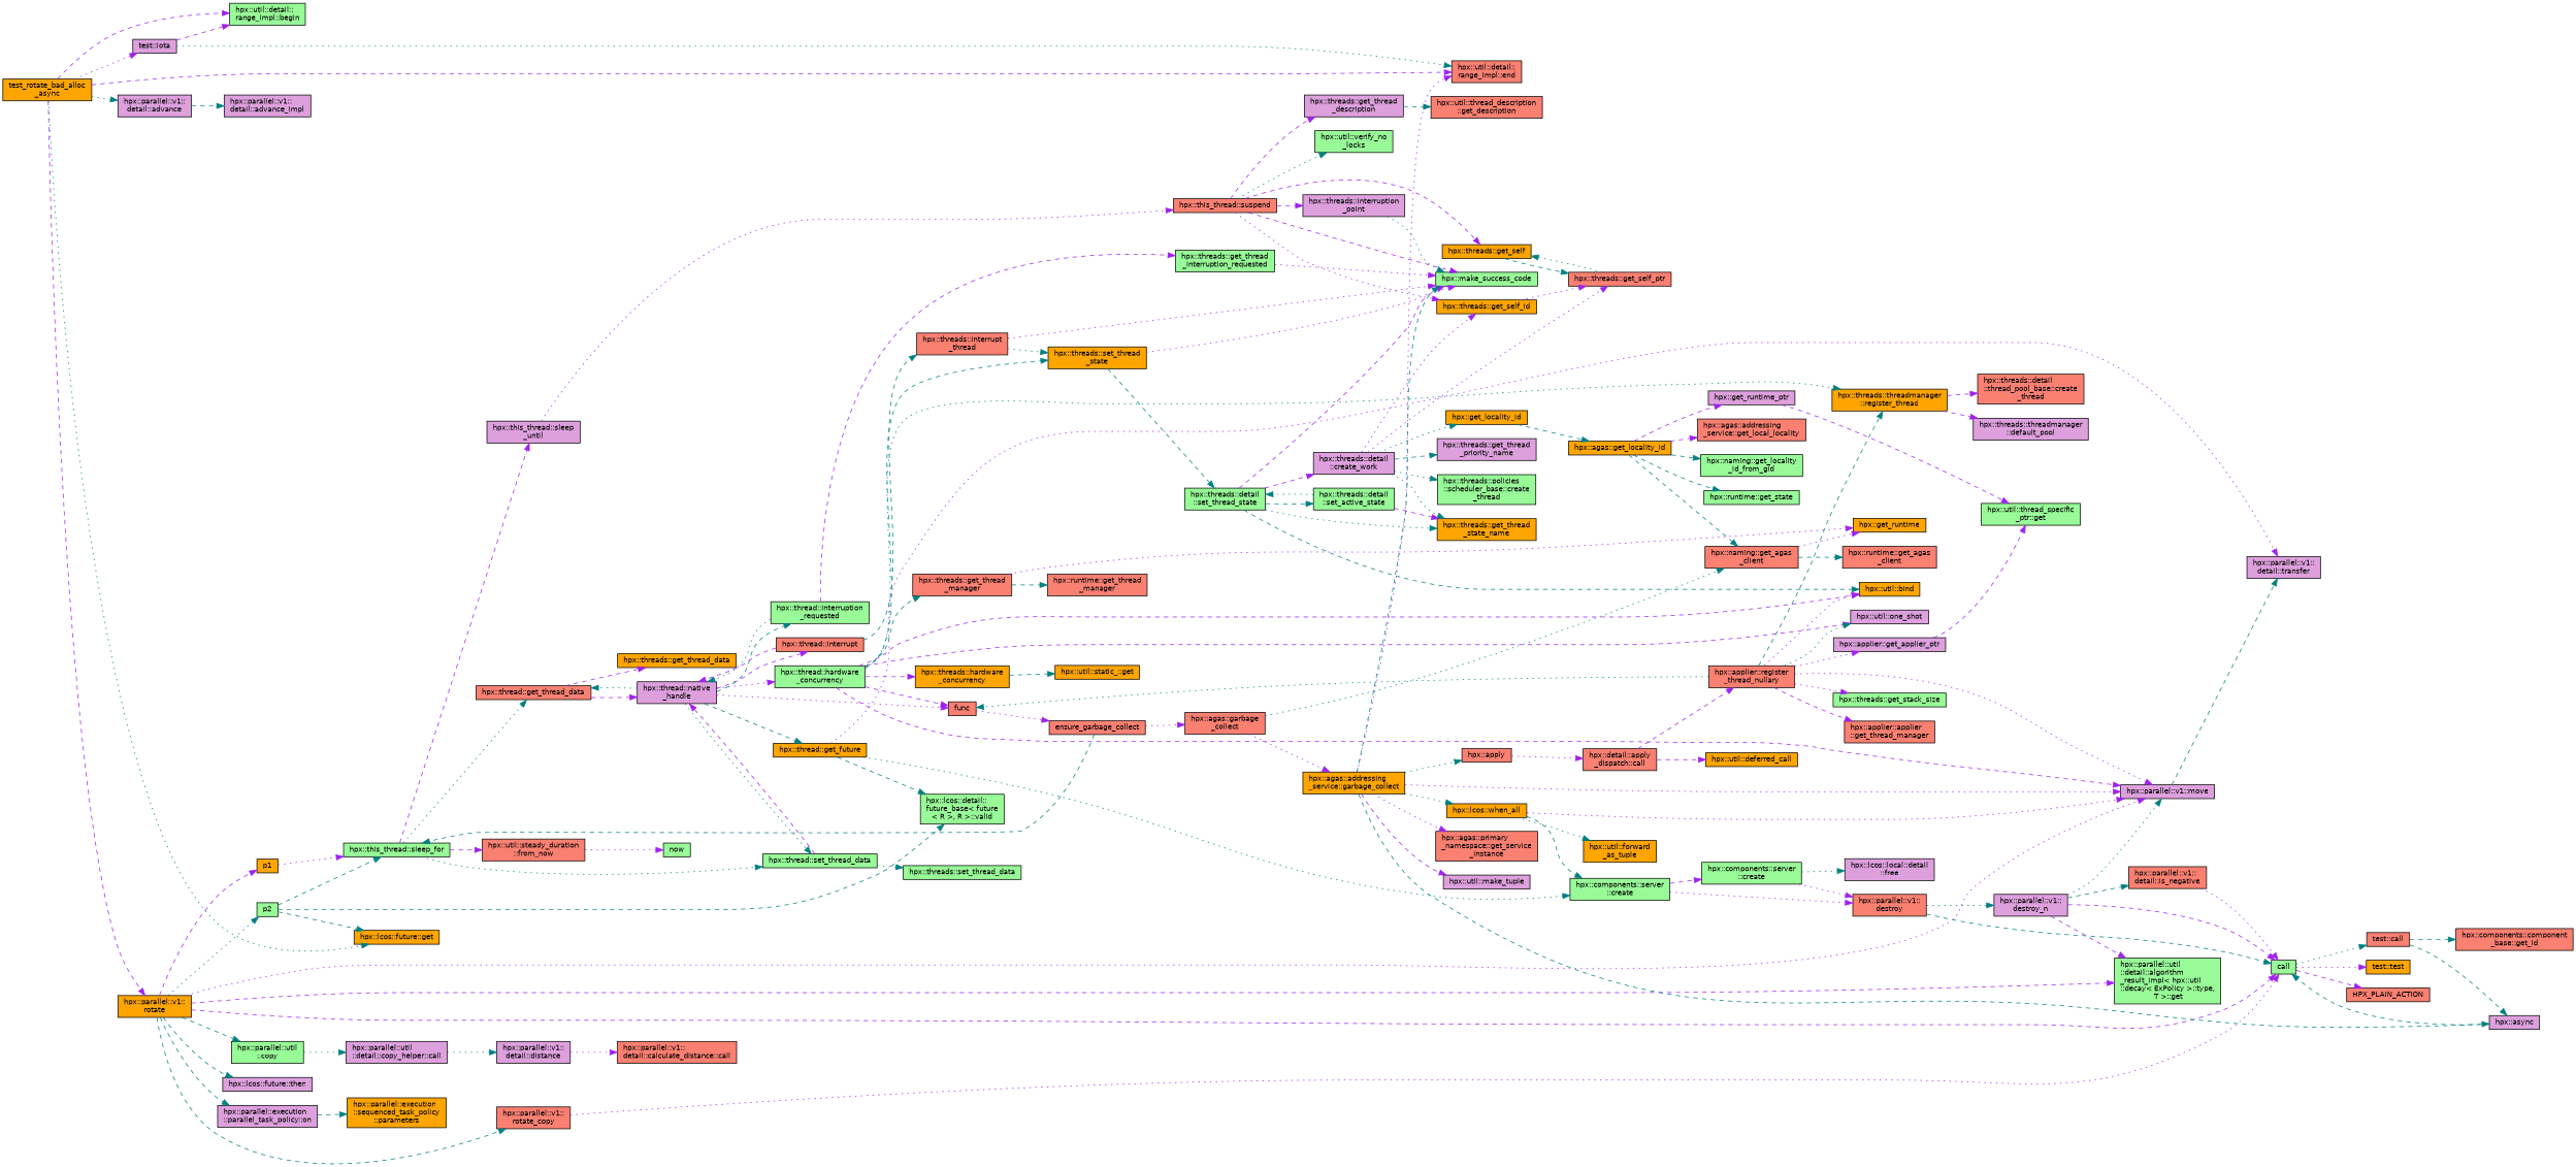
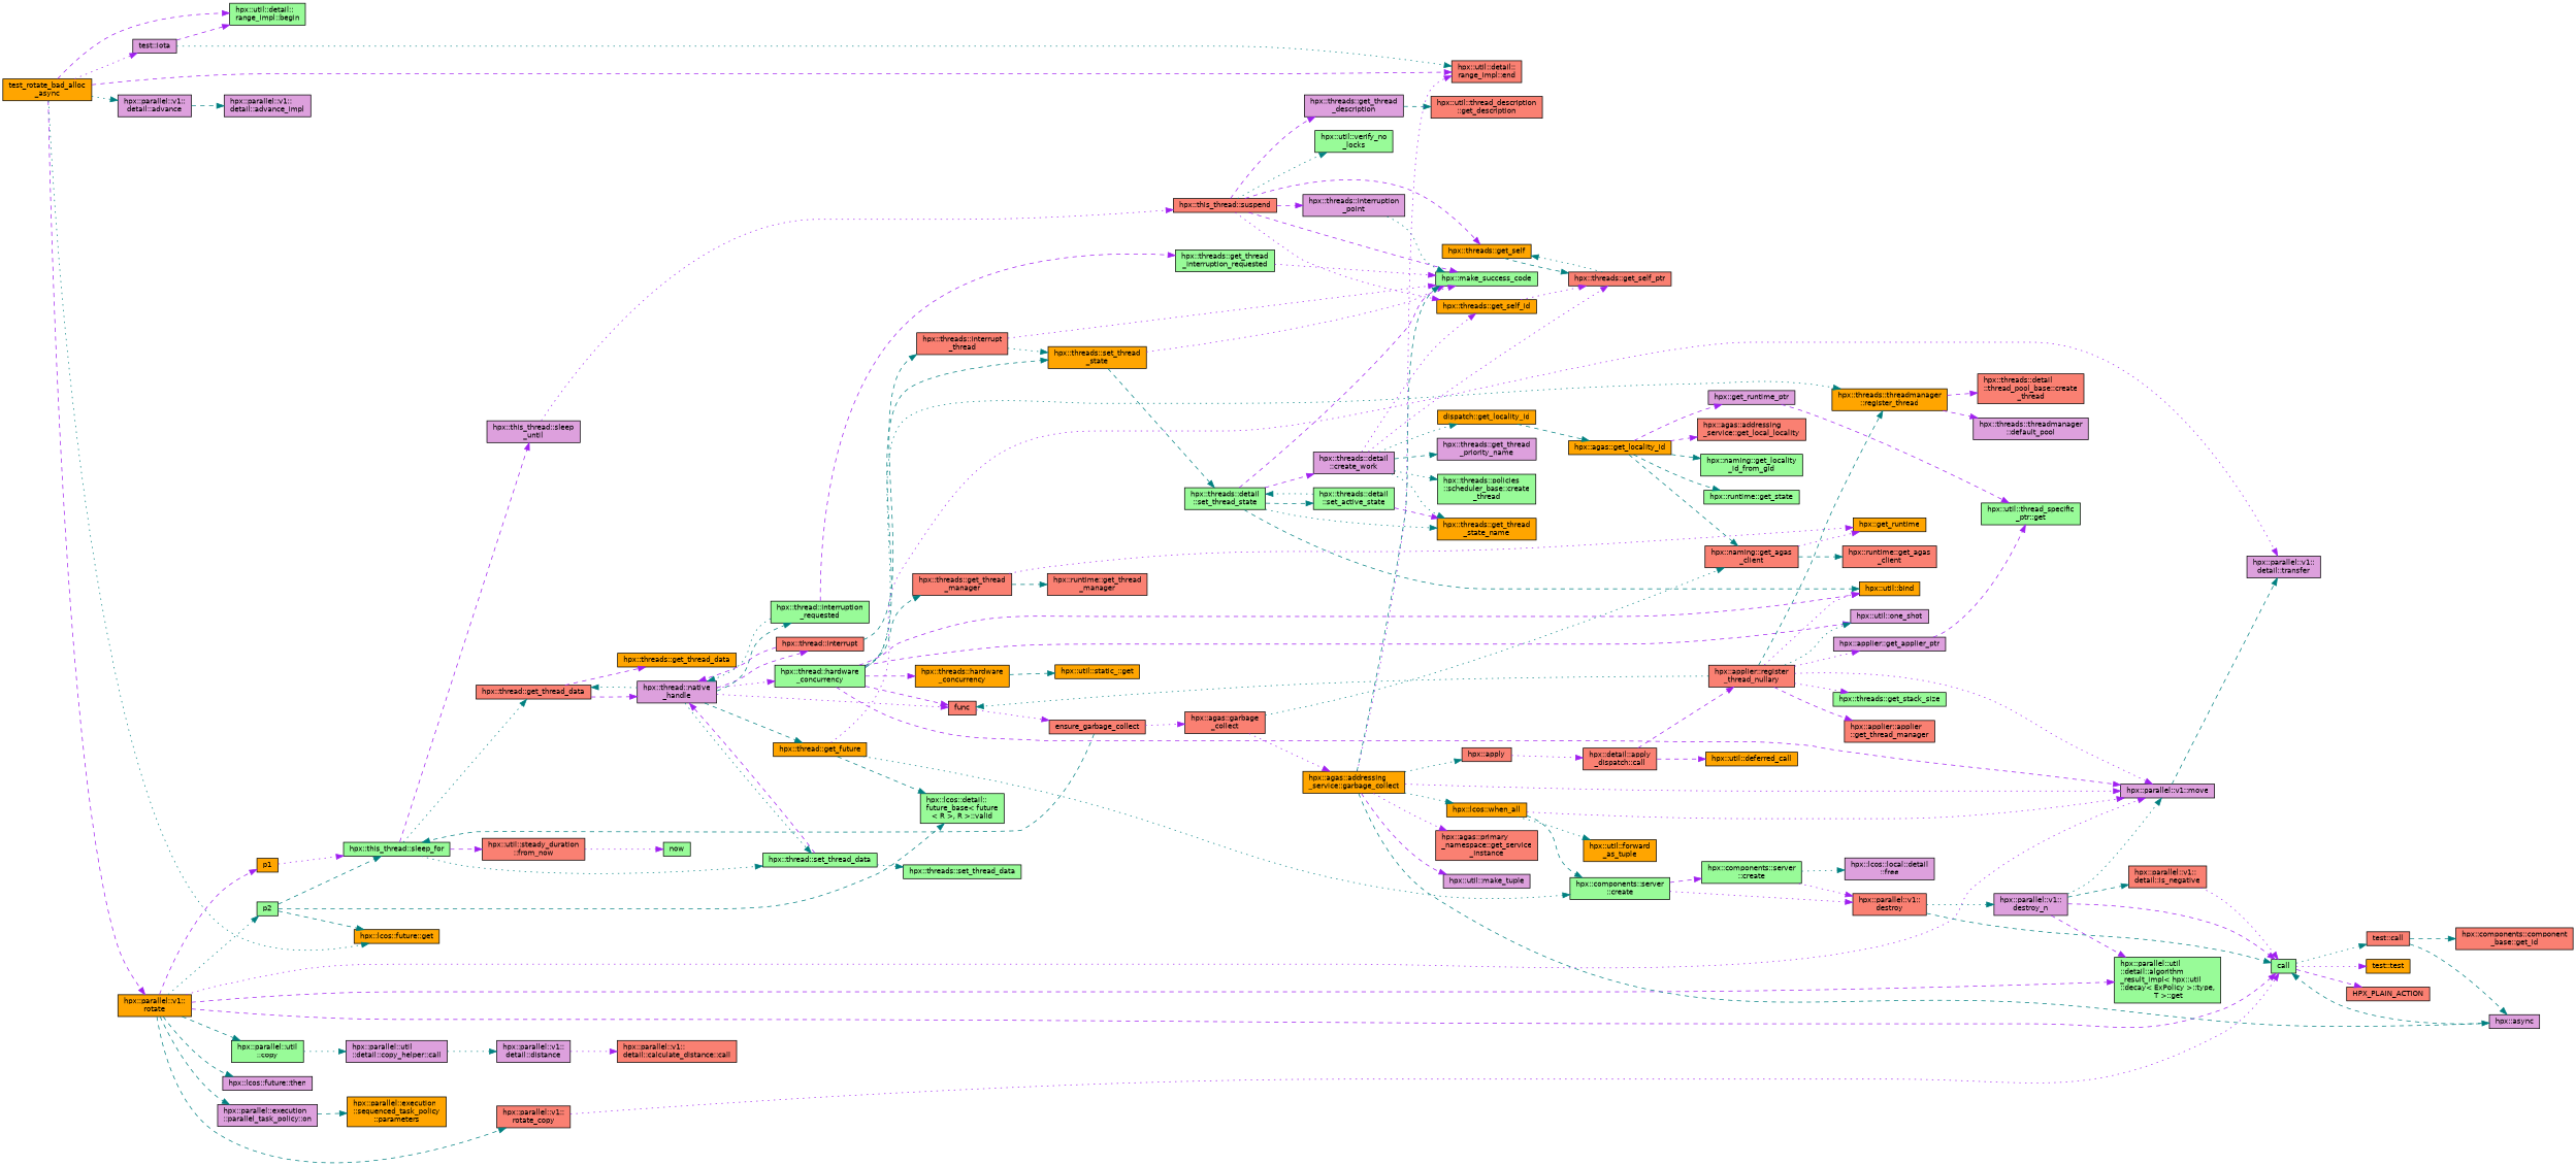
  digraph {
    rankdir=LR
    node [color=black fillcolor=salmon fontname=Helvetica fontsize=10 shape=record style=filled]
    edge [color=purple fontname=Helvetica fontsize=10 labelfontname=Helvetica labelfontsize=10 style=dashed]
    n1 [fillcolor=orange fontcolor=black height=0.2 label="test_rotate_bad_alloc\l_async" width=0.4]
    n2 [fillcolor=plum height=0.2 label="test::iota" width=0.4]
    n3 [fillcolor=palegreen height=0.2 label="hpx::util::detail::\lrange_impl::begin" width=0.4]
    n4 [height=0.2 label="hpx::util::detail::\lrange_impl::end" width=0.4]
    n5 [fillcolor=plum height=0.2 label="hpx::parallel::v1::\ldetail::advance" width=0.4]
    n6 [fillcolor=orange height=0.2 label="hpx::parallel::v1::\lrotate" width=0.4]
    n7 [fillcolor=orange height=0.2 label="hpx::lcos::future::get" width=0.4]
    n8 [fillcolor=plum height=0.2 label="hpx::parallel::v1::\ldetail::advance_impl" width=0.4]
    n9 [fillcolor=palegreen height=0.2 label=call width=0.4]
    n10 [fillcolor=orange height=0.2 label=p1 width=0.4]
    n11 [fillcolor=plum height=0.2 label="hpx::parallel::v1::move" width=0.4]
    n12 [fillcolor=palegreen height=0.2 label="hpx::parallel::util\l::detail::algorithm\l_result_impl\< hpx::util\l::decay\< ExPolicy \>::type,\l T \>::get" width=0.4]
    n13 [fillcolor=palegreen height=0.2 label="hpx::parallel::util\l::copy" width=0.4]
    n14 [fillcolor=palegreen height=0.2 label=p2 width=0.4]
    n15 [fillcolor=plum height=0.2 label="hpx::parallel::execution\l::parallel_task_policy::on" width=0.4]
    n16 [fillcolor=plum height=0.2 label="hpx::lcos::future::then" width=0.4]
    n17 [height=0.2 label="hpx::parallel::v1::\lrotate_copy" width=0.4]
    n18 [fillcolor=orange height=0.2 label="test::test" width=0.4]
    n19 [height=0.2 label=HPX_PLAIN_ACTION width=0.4]
    n20 [height=0.2 label="test::call" width=0.4]
    n21 [fillcolor=palegreen height=0.2 label="hpx::this_thread::sleep_for" width=0.4]
    n22 [fillcolor=plum height=0.2 label="hpx::parallel::v1::\ldetail::transfer" width=0.4]
    n23 [fillcolor=plum height=0.2 label="hpx::parallel::util\l::detail::copy_helper::call" width=0.4]
    n24 [fillcolor=palegreen height=0.2 label="hpx::lcos::detail::\lfuture_base\< future\l\< R \>, R \>::valid" width=0.4]
    n25 [fillcolor=orange height=0.2 label="hpx::parallel::execution\l::sequenced_task_policy\l::parameters" width=0.4]
    n26 [fillcolor=plum height=0.2 label="hpx::async" width=0.4]
    n27 [height=0.2 label="hpx::components::component\l_base::get_id" width=0.4]
    n28 [fillcolor=plum height=0.2 label="hpx::this_thread::sleep\l_until" width=0.4]
    n29 [height=0.2 label="hpx::util::steady_duration\l::from_now" width=0.4]
    n30 [height=0.2 label="hpx::thread::get_thread_data" width=0.4]
    n31 [fillcolor=palegreen height=0.2 label="hpx::thread::set_thread_data" width=0.4]
    n32 [height=0.2 label="hpx::this_thread::suspend" width=0.4]
    n33 [fillcolor=palegreen height=0.2 label=now width=0.4]
    n34 [fillcolor=orange height=0.2 label="hpx::threads::get_thread_data" width=0.4]
    n35 [fillcolor=plum height=0.2 label="hpx::thread::native\l_handle" width=0.4]
    n36 [fillcolor=palegreen height=0.2 label="hpx::threads::set_thread_data" width=0.4]
    n37 [fillcolor=orange height=0.2 label="hpx::threads::get_self" width=0.4]
    n38 [fillcolor=orange height=0.2 label="hpx::threads::get_self_id" width=0.4]
    n39 [fillcolor=plum height=0.2 label="hpx::threads::interruption\l_point" width=0.4]
    n40 [fillcolor=palegreen height=0.2 label="hpx::make_success_code" width=0.4]
    n41 [fillcolor=palegreen height=0.2 label="hpx::util::verify_no\l_locks" width=0.4]
    n42 [fillcolor=plum height=0.2 label="hpx::threads::get_thread\l_description" width=0.4]
    n43 [height=0.2 label="hpx::threads::get_self_ptr" width=0.4]
    n44 [height=0.2 label="hpx::util::thread_description\l::get_description" width=0.4]
    n45 [fillcolor=palegreen height=0.2 label="hpx::thread::hardware\l_concurrency" width=0.4]
    n46 [height=0.2 label=func width=0.4]
    n47 [height=0.2 label="hpx::thread::interrupt" width=0.4]
    n48 [fillcolor=palegreen height=0.2 label="hpx::thread::interruption\l_requested" width=0.4]
    n49 [fillcolor=orange height=0.2 label="hpx::thread::get_future" width=0.4]
    n50 [fillcolor=orange height=0.2 label="hpx::threads::hardware\l_concurrency" width=0.4]
    n51 [fillcolor=orange height=0.2 label="hpx::util::bind" width=0.4]
    n52 [fillcolor=plum height=0.2 label="hpx::util::one_shot" width=0.4]
    n53 [fillcolor=orange height=0.2 label="hpx::threads::threadmanager\l::register_thread" width=0.4]
    n54 [height=0.2 label="hpx::threads::get_thread\l_manager" width=0.4]
    n55 [fillcolor=orange height=0.2 label="hpx::threads::set_thread\l_state" width=0.4]
    n56 [height=0.2 label=ensure_garbage_collect width=0.4]
    n57 [height=0.2 label="hpx::threads::interrupt\l_thread" width=0.4]
    n58 [fillcolor=palegreen height=0.2 label="hpx::threads::get_thread\l_interruption_requested" width=0.4]
    n59 [fillcolor=palegreen height=0.2 label="hpx::components::server\l::create" width=0.4]
    n60 [fillcolor=orange height=0.2 label="hpx::util::static_::get" width=0.4]
    n61 [fillcolor=plum height=0.2 label="hpx::threads::threadmanager\l::default_pool" width=0.4]
    n62 [height=0.2 label="hpx::threads::detail\l::thread_pool_base::create\l_thread" width=0.4]
    n63 [fillcolor=orange height=0.2 label="hpx::get_runtime" width=0.4]
    n64 [height=0.2 label="hpx::runtime::get_thread\l_manager" width=0.4]
    n65 [fillcolor=palegreen height=0.2 label="hpx::threads::detail\l::set_thread_state" width=0.4]
    n66 [height=0.2 label="hpx::agas::garbage\l_collect" width=0.4]
    n67 [height=0.2 label="hpx::naming::get_agas\l_client" width=0.4]
    n68 [fillcolor=orange height=0.2 label="hpx::agas::addressing\l_service::garbage_collect" width=0.4]
    n69 [height=0.2 label="hpx::runtime::get_agas\l_client" width=0.4]
    n70 [height=0.2 label="hpx::agas::primary\l_namespace::get_service\l_instance" width=0.4]
    n71 [fillcolor=plum height=0.2 label="hpx::util::make_tuple" width=0.4]
    n72 [height=0.2 label="hpx::apply" width=0.4]
    n73 [fillcolor=orange height=0.2 label="hpx::lcos::when_all" width=0.4]
    n74 [height=0.2 label="hpx::detail::apply\l_dispatch::call" width=0.4]
    n75 [fillcolor=orange height=0.2 label="hpx::util::forward\l_as_tuple" width=0.4]
    n76 [height=0.2 label="hpx::applier::register\l_thread_nullary" width=0.4]
    n77 [fillcolor=orange height=0.2 label="hpx::util::deferred_call" width=0.4]
    n78 [fillcolor=plum height=0.2 label="hpx::applier::get_applier_ptr" width=0.4]
    n79 [fillcolor=palegreen height=0.2 label="hpx::threads::get_stack_size" width=0.4]
    n80 [height=0.2 label="hpx::applier::applier\l::get_thread_manager" width=0.4]
    n81 [fillcolor=palegreen height=0.2 label="hpx::util::thread_specific\l_ptr::get" width=0.4]
    n82 [fillcolor=palegreen height=0.2 label="hpx::components::server\l::create" width=0.4]
    n83 [height=0.2 label="hpx::parallel::v1::\ldestroy" width=0.4]
    n84 [fillcolor=plum height=0.2 label="hpx::lcos::local::detail\l::free" width=0.4]
    n85 [fillcolor=plum height=0.2 label="hpx::parallel::v1::\ldestroy_n" width=0.4]
    n86 [height=0.2 label="hpx::parallel::v1::\ldetail::is_negative" width=0.4]
    n87 [fillcolor=orange height=0.2 label="hpx::threads::get_thread\l_state_name" width=0.4]
    n88 [fillcolor=palegreen height=0.2 label="hpx::threads::detail\l::set_active_state" width=0.4]
    n89 [fillcolor=plum height=0.2 label="hpx::threads::detail\l::create_work" width=0.4]
    n90 [fillcolor=plum height=0.2 label="hpx::threads::get_thread\l_priority_name" width=0.4]
-   n91 [fillcolor=orange height=0.2 label="hpx::get_locality_id" width=0.4]
+   n91 [fillcolor=orange height=0.2 label="dispatch::get_locality_id" width=0.4]
    n92 [fillcolor=palegreen height=0.2 label="hpx::threads::policies\l::scheduler_base::create\l_thread" width=0.4]
    n93 [fillcolor=orange height=0.2 label="hpx::agas::get_locality_id" width=0.4]
    n94 [fillcolor=plum height=0.2 label="hpx::get_runtime_ptr" width=0.4]
    n95 [fillcolor=palegreen height=0.2 label="hpx::runtime::get_state" width=0.4]
    n96 [height=0.2 label="hpx::agas::addressing\l_service::get_local_locality" width=0.4]
    n97 [fillcolor=palegreen height=0.2 label="hpx::naming::get_locality\l_id_from_gid" width=0.4]
    n98 [fillcolor=plum height=0.2 label="hpx::parallel::v1::\ldetail::distance" width=0.4]
    n99 [height=0.2 label="hpx::parallel::v1::\ldetail::calculate_distance::call" width=0.4]
    n1 -> n2 [style=dotted]
    n1 -> n3
    n1 -> n4
    n1 -> n5 [color=teal style=dotted]
    n1 -> n6
    n1 -> n7 [color=teal style=dotted]
    n2 -> n3
    n2 -> n4 [color=teal style=dotted]
    n5 -> n8 [color=teal]
    n6 -> n9
    n6 -> n10
    n6 -> n11 [style=dotted]
    n6 -> n12
    n6 -> n13 [color=teal]
    n6 -> n14 [color=teal style=dotted]
    n6 -> n15 [color=teal]
    n6 -> n16 [color=teal]
    n6 -> n17 [color=teal]
    n9 -> n18 [style=dotted]
    n9 -> n19
    n9 -> n20 [color=teal style=dotted]
    n10 -> n21 [style=dotted]
    n11 -> n22 [color=teal]
    n13 -> n23 [color=teal style=dotted]
    n14 -> n7 [color=teal]
    n14 -> n21 [color=teal]
    n14 -> n24 [color=teal]
    n15 -> n25 [color=teal]
    n17 -> n9 [style=dotted]
    n20 -> n26 [color=teal]
    n20 -> n27 [color=teal]
    n21 -> n28
    n21 -> n29
    n21 -> n30 [color=teal style=dotted]
    n21 -> n31 [color=teal style=dotted]
    n23 -> n98 [color=teal style=dotted]
    n26 -> n9 [color=teal]
    n28 -> n32 [style=dotted]
    n29 -> n33 [style=dotted]
    n30 -> n34
    n30 -> n35
    n31 -> n35
    n31 -> n36 [color=teal style=dotted]
    n32 -> n37
    n32 -> n38 [style=dotted]
    n32 -> n39
    n32 -> n40
    n32 -> n41 [color=teal style=dotted]
    n32 -> n42
    n35 -> n30 [color=teal style=dotted]
    n35 -> n31 [color=teal style=dotted]
    n35 -> n45 [style=dotted]
    n35 -> n46 [style=dotted]
    n35 -> n47
    n35 -> n48 [color=teal]
    n35 -> n49 [color=teal]
    n37 -> n43 [color=teal]
    n38 -> n43 [style=dotted]
    n39 -> n40 [color=teal style=dotted]
    n42 -> n44 [color=teal]
    n43 -> n37 [color=teal style=dotted]
    n45 -> n11
    n45 -> n46
    n45 -> n50
    n45 -> n51
    n45 -> n52
    n45 -> n53 [color=teal style=dotted]
    n45 -> n54 [color=teal]
    n45 -> n55 [color=teal]
    n46 -> n56 [style=dotted]
    n47 -> n35
    n47 -> n57 [color=teal]
    n48 -> n35 [color=teal style=dotted]
    n48 -> n58
    n49 -> n22 [style=dotted]
    n49 -> n24 [color=teal]
    n49 -> n59 [color=teal style=dotted]
    n50 -> n60 [color=teal]
    n53 -> n61
    n53 -> n62
    n54 -> n63 [style=dotted]
    n54 -> n64 [color=teal]
    n55 -> n40 [style=dotted]
    n55 -> n65 [color=teal]
    n56 -> n21 [color=teal]
    n56 -> n66 [style=dotted]
    n57 -> n40 [style=dotted]
    n57 -> n55 [color=teal style=dotted]
    n58 -> n40 [style=dotted]
    n59 -> n82
    n59 -> n83 [style=dotted]
    n65 -> n40
    n65 -> n51 [color=teal]
    n65 -> n87 [color=teal style=dotted]
    n65 -> n88 [color=teal]
    n65 -> n89
    n66 -> n67 [color=teal style=dotted]
    n66 -> n68 [style=dotted]
    n67 -> n63 [style=dotted]
    n67 -> n69 [color=teal]
    n68 -> n4 [style=dotted]
    n68 -> n11 [style=dotted]
    n68 -> n26 [color=teal]
    n68 -> n40 [color=teal]
    n68 -> n70 [style=dotted]
    n68 -> n71
    n68 -> n72 [color=teal style=dotted]
    n68 -> n73 [color=teal style=dotted]
    n72 -> n74 [style=dotted]
    n73 -> n11 [style=dotted]
    n73 -> n59 [color=teal]
    n73 -> n75 [color=teal style=dotted]
    n74 -> n76
    n74 -> n77
    n76 -> n11 [style=dotted]
    n76 -> n46 [color=teal style=dotted]
    n76 -> n51 [style=dotted]
    n76 -> n52 [color=teal style=dotted]
    n76 -> n53 [color=teal]
    n76 -> n78 [style=dotted]
    n76 -> n79 [style=dotted]
    n76 -> n80
    n78 -> n81
    n82 -> n83 [style=dotted]
    n82 -> n84 [color=teal style=dotted]
    n83 -> n9 [color=teal]
    n83 -> n85 [color=teal style=dotted]
    n85 -> n9
    n85 -> n11 [color=teal style=dotted]
    n85 -> n12
    n85 -> n86 [color=teal]
    n86 -> n9 [style=dotted]
    n88 -> n65 [color=teal style=dotted]
    n88 -> n87
    n89 -> n38 [style=dotted]
    n89 -> n43 [style=dotted]
    n89 -> n87 [color=teal style=dotted]
    n89 -> n90 [color=teal]
    n89 -> n91 [color=teal style=dotted]
    n89 -> n92 [color=teal style=dotted]
    n91 -> n93 [color=teal]
    n93 -> n67 [color=teal]
    n93 -> n94
    n93 -> n95 [color=teal]
    n93 -> n96
    n93 -> n97 [color=teal]
    n94 -> n81
    n98 -> n99 [style=dotted]
  }
